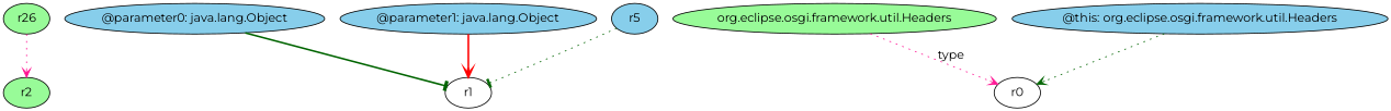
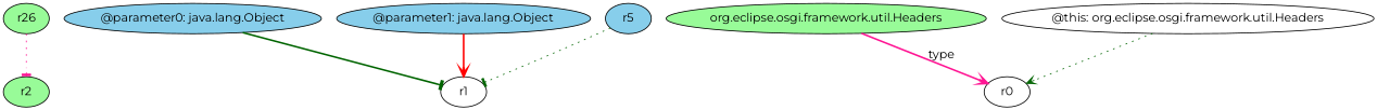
  digraph {
    fontname=Montserrat
    node [fillcolor=skyblue fontname=Montserrat style=filled]
    edge [arrowhead=vee color=darkgreen fontname=Montserrat style=dotted]
    n1 [fillcolor=palegreen label=r26]
    n2 [fillcolor=palegreen label=r2]
    n3 [label="@parameter0: java.lang.Object"]
    n4 [fillcolor=white label=r1]
    n5 [label="@parameter1: java.lang.Object"]
    n6 [fillcolor=palegreen label="org.eclipse.osgi.framework.util.Headers"]
    n7 [fillcolor=white label=r0]
    n8 [label=r5]
-   n9 [label="@this: org.eclipse.osgi.framework.util.Headers"]
-   n1 -> n2 [color=deeppink]
+   n9 [fillcolor=white label="@this: org.eclipse.osgi.framework.util.Headers"]
+   n1 -> n2 [arrowhead=tee color=deeppink]
    n3 -> n4 [arrowhead=tee style=bold]
    n5 -> n4 [color=red style=bold]
-   n6 -> n7 [color=deeppink label=type]
+   n6 -> n7 [color=deeppink label=type style=bold]
    n8 -> n4 [arrowhead=tee]
    n9 -> n7
  }
